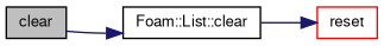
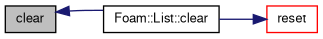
  digraph {
    rankdir=LR
    node [color=black fontname=FreeSans fontsize=10 shape=record]
    edge [color=midnightblue fontname=FreeSans fontsize=10 labelfontname=FreeSans labelfontsize=10 style=solid]
    n1 [fillcolor=grey75 fontcolor=black height=0.2 label=clear style=filled width=0.4]
    n2 [height=0.2 label="Foam::List::clear" width=0.4]
    n3 [color=red height=0.2 label=reset width=0.4]
-   n1 -> n2
+   n2 -> n1
    n2 -> n3
  }
